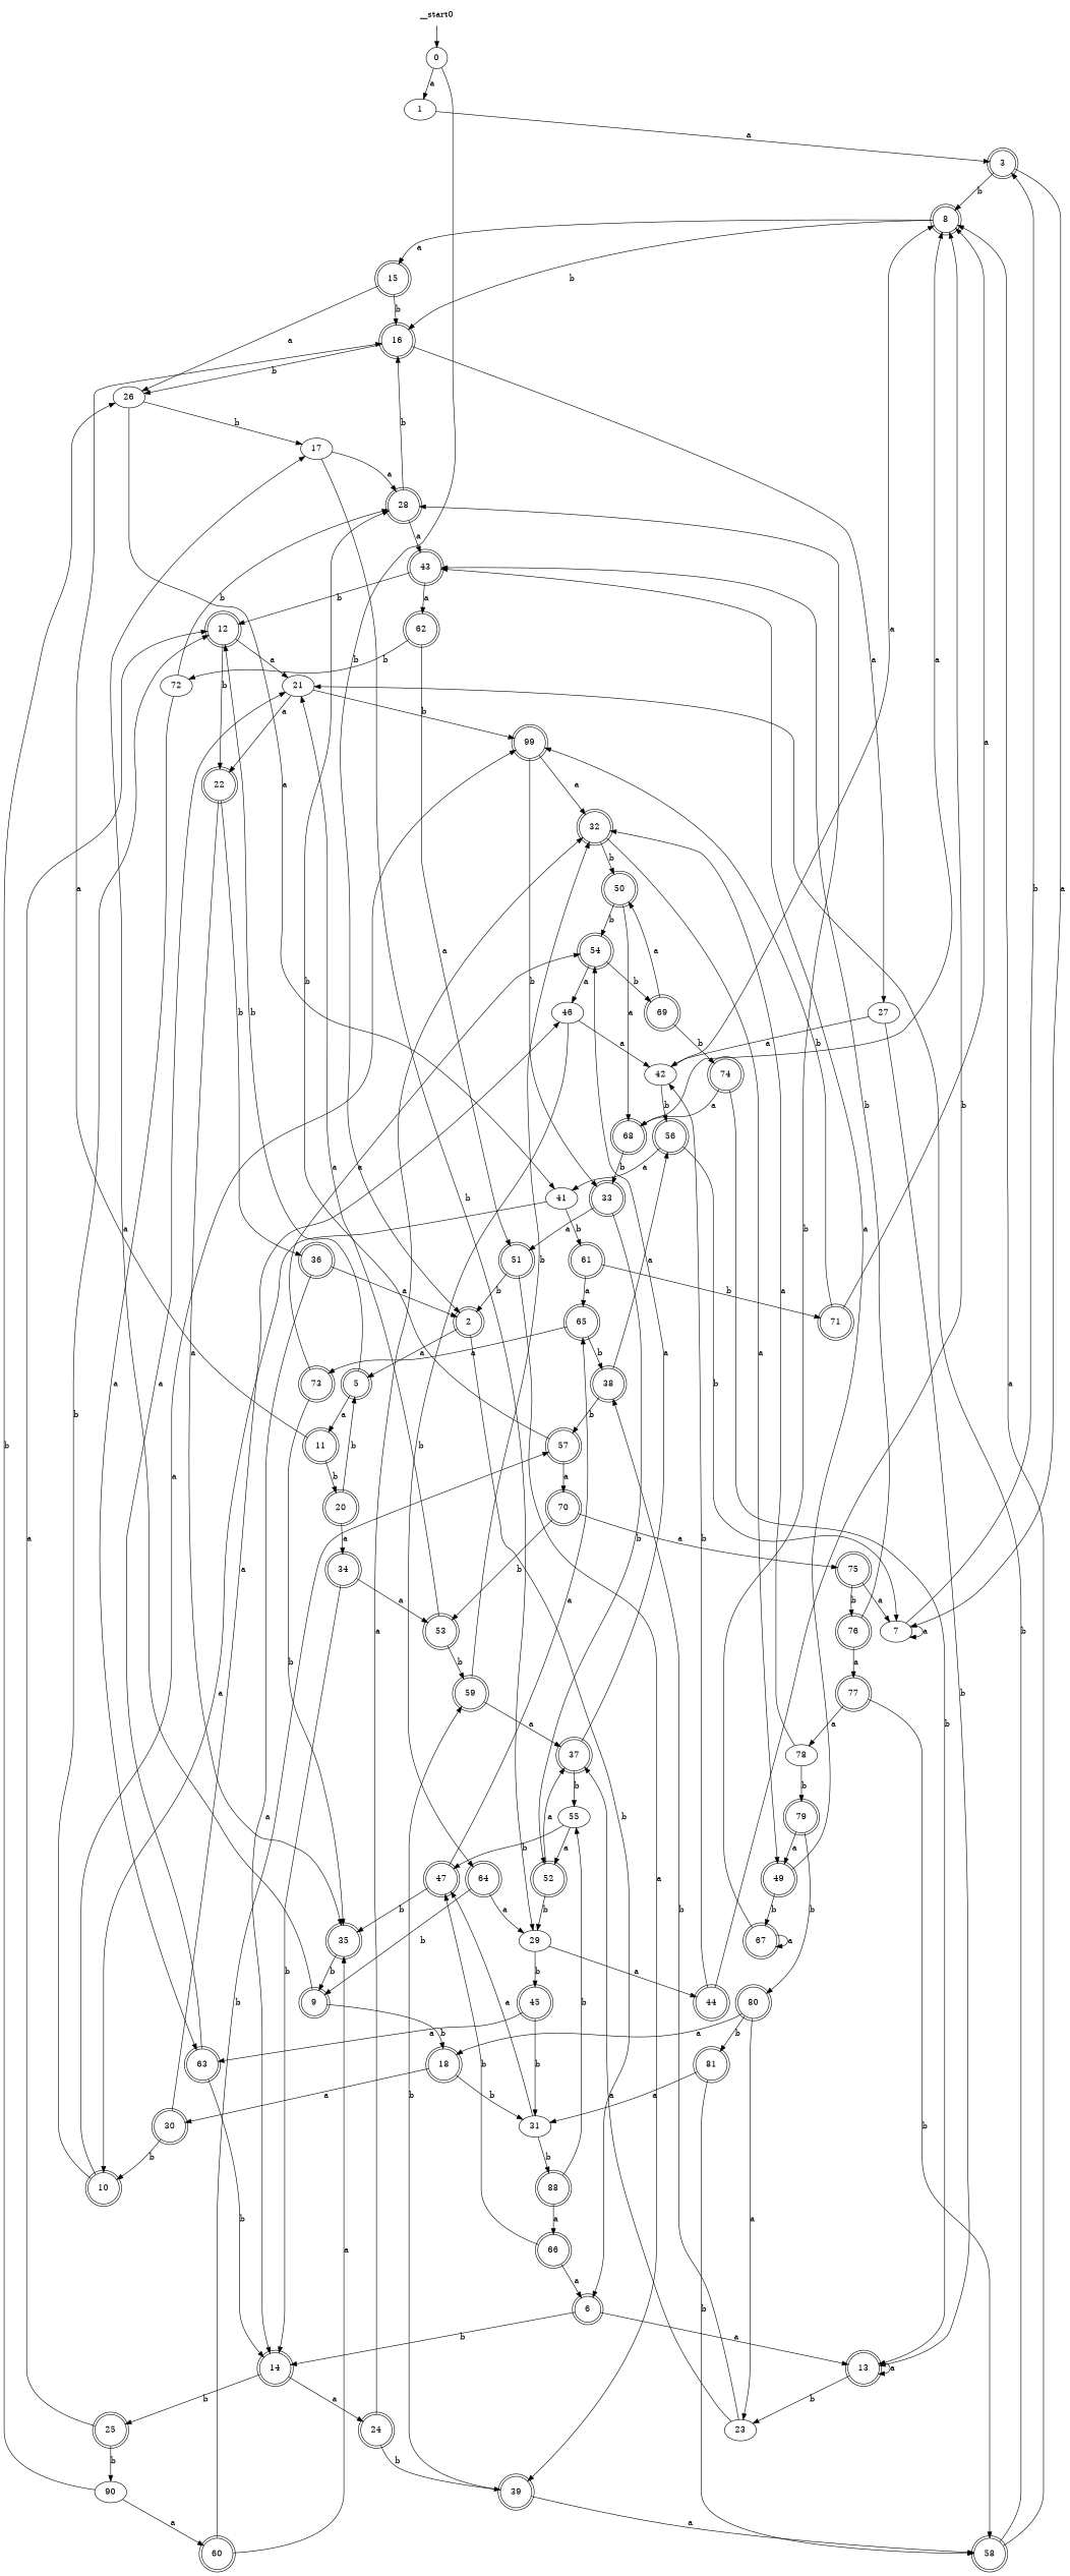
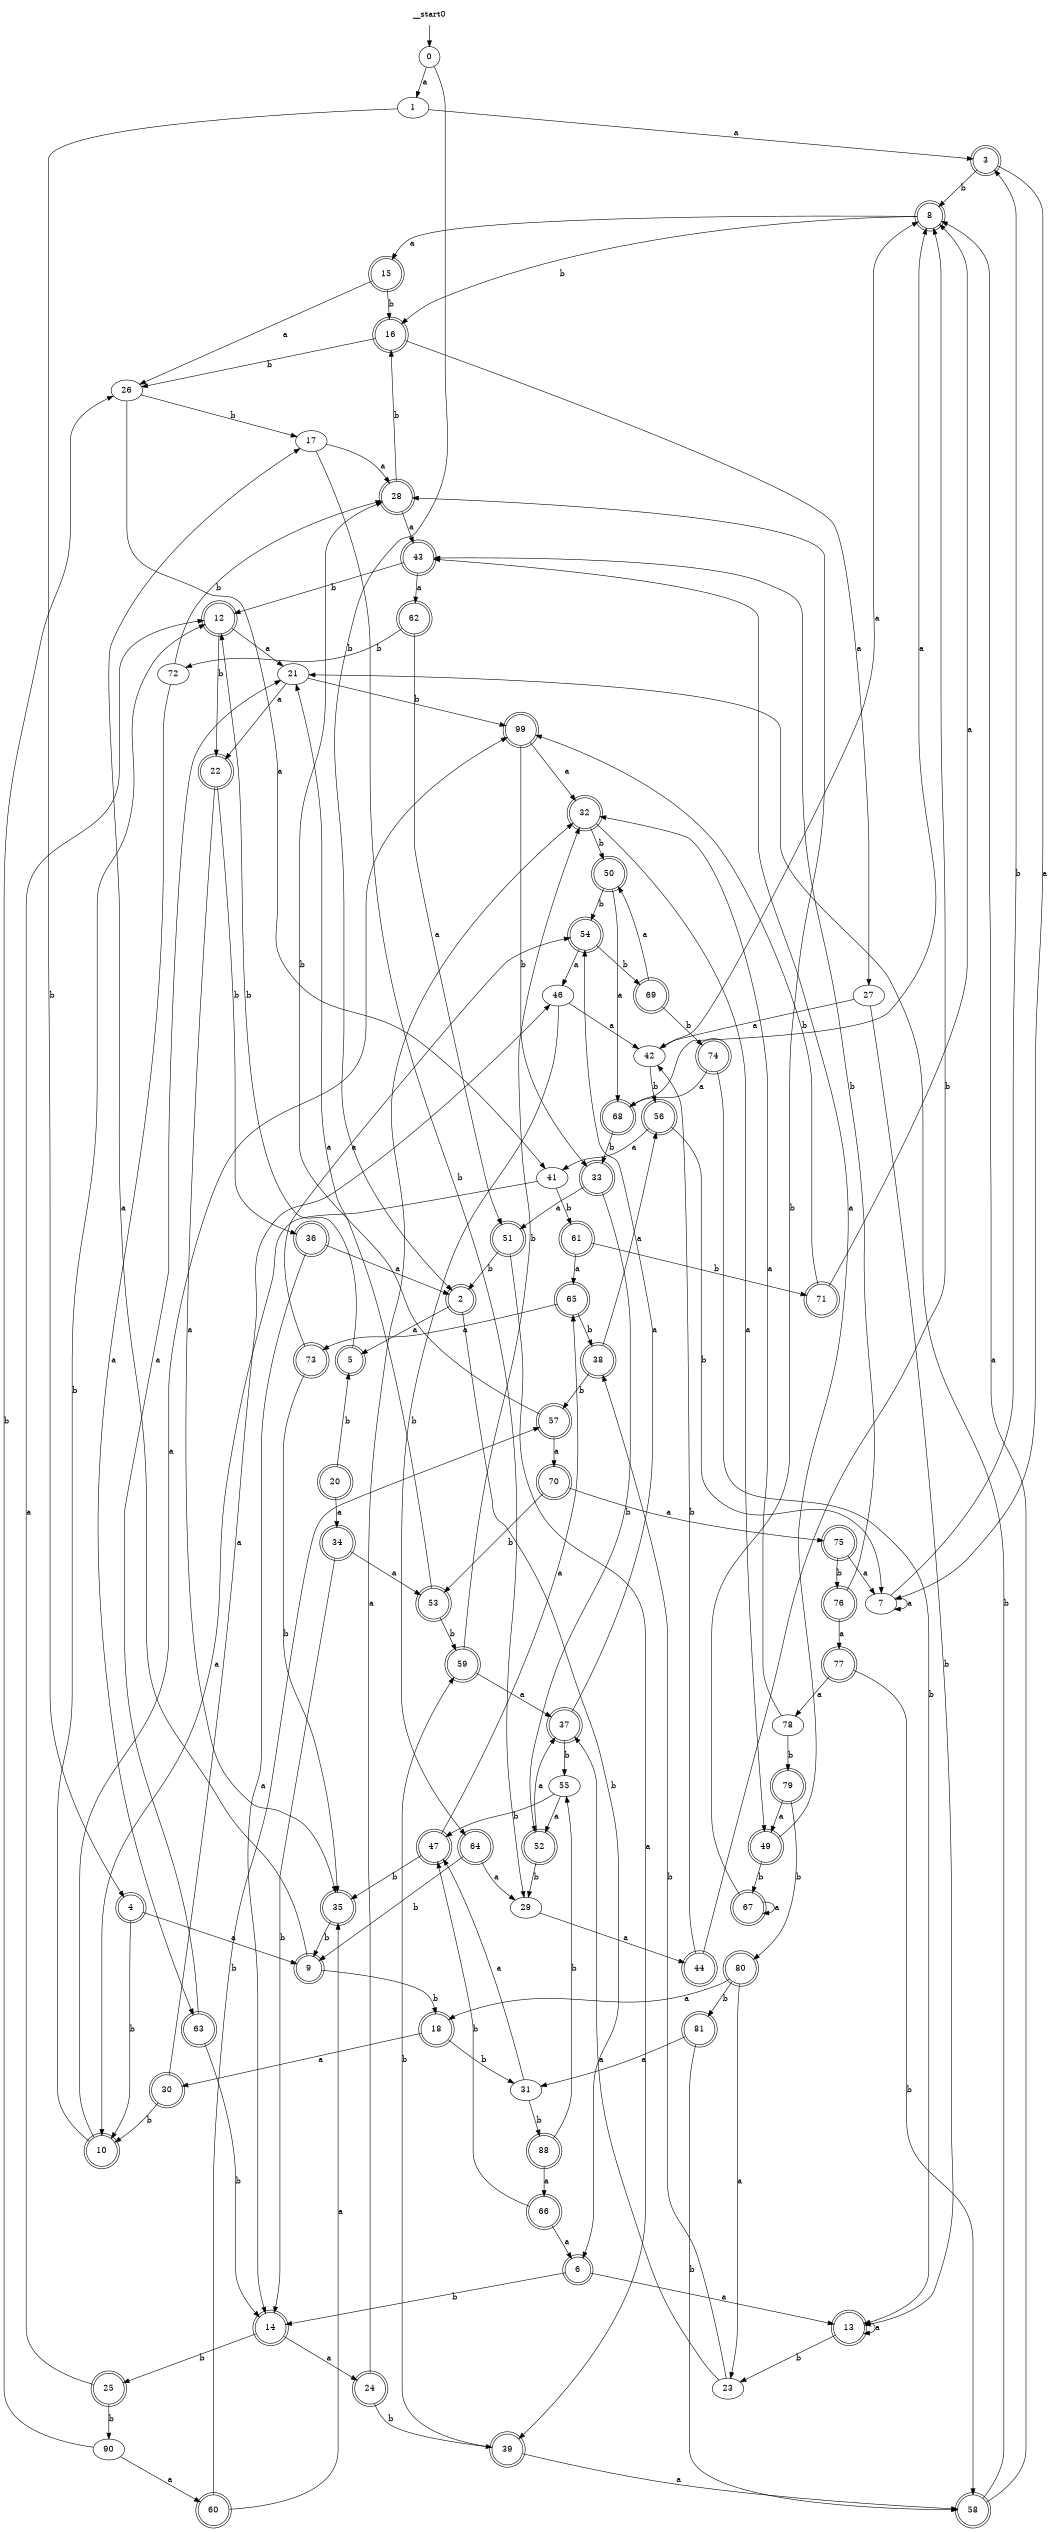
  digraph {
    node [shape=doublecircle]
    __start0 [shape=none]
    0 [shape=circle]
    1 [shape=""]
    2
    3
+   4
    5
    6
    7 [shape=""]
    8
    9
    10
-   11
    12
    13
    14
    15
    16
    17 [shape=""]
    18
    n21 [label=99]
    20
    21 [shape=""]
    22
    23 [shape=""]
    24
    25
    26 [shape=""]
    27 [shape=""]
    28
    29 [shape=""]
    30
    31 [shape=""]
    32
    33
    34
    35
    36
    37
    38
    39
    n42 [label=90 shape=""]
    41 [shape=""]
    42 [shape=""]
    43
    44
-   45
    46 [shape=""]
    47
    n50 [label=88]
    49
    50
    51
    52
    53
    54
    55 [shape=""]
    56
    57
    58
    59
    60
    61
    62
    63
    64
    65
    66
    67
    68
    69
    70
    71
    72 [shape=""]
    73
    74
    75
    76
    77
    78 [shape=""]
    79
    80
    81
    __start0 -> 0
    0 -> 1 [label=a]
    0 -> 2 [label=b]
    1 -> 3 [label=a]
+   1 -> 4 [label=b]
    2 -> 5 [label=a]
    2 -> 6 [label=b]
    3 -> 7 [label=a]
    3 -> 8 [label=b]
-   5 -> 11 [label=a]
+   4 -> 9 [label=a]
+   4 -> 10 [label=b]
    5 -> 12 [label=b]
    6 -> 13 [label=a]
    6 -> 14 [label=b]
    7 -> 3 [label=b]
    7 -> 7 [label=a]
    8 -> 15 [label=a]
    8 -> 16 [label=b]
    9 -> 17 [label=a]
    9 -> 18 [label=b]
    10 -> 12 [label=b]
    10 -> n21 [label=a]
-   11 -> 16 [label=a]
-   11 -> 20 [label=b]
    12 -> 21 [label=a]
    12 -> 22 [label=b]
    13 -> 13 [label=a]
    13 -> 23 [label=b]
    14 -> 24 [label=a]
    14 -> 25 [label=b]
    15 -> 16 [label=b]
    15 -> 26 [label=a]
    16 -> 26 [label=b]
    16 -> 27 [label=a]
    17 -> 28 [label=a]
    17 -> 29 [label=b]
    18 -> 30 [label=a]
    18 -> 31 [label=b]
    n21 -> 32 [label=a]
    n21 -> 33 [label=b]
    20 -> 5 [label=b]
    20 -> 34 [label=a]
    21 -> n21 [label=b]
    21 -> 22 [label=a]
    22 -> 35 [label=a]
    22 -> 36 [label=b]
    23 -> 37 [label=a]
    23 -> 38 [label=b]
    24 -> 32 [label=a]
    24 -> 39 [label=b]
    25 -> 12 [label=a]
    25 -> n42 [label=b]
    26 -> 17 [label=b]
    26 -> 41 [label=a]
    27 -> 13 [label=b]
    27 -> 42 [label=a]
    28 -> 16 [label=b]
    28 -> 43 [label=a]
    29 -> 44 [label=a]
-   29 -> 45 [label=b]
    30 -> 10 [label=b]
    30 -> 46 [label=a]
    31 -> 47 [label=a]
    31 -> n50 [label=b]
    32 -> 49 [label=a]
    32 -> 50 [label=b]
    33 -> 51 [label=a]
    33 -> 52 [label=b]
    34 -> 14 [label=b]
    34 -> 53 [label=a]
    35 -> 9 [label=b]
    36 -> 2 [label=a]
    36 -> 14 [label=a]
    37 -> 54 [label=a]
    37 -> 55 [label=b]
    38 -> 56 [label=a]
    38 -> 57 [label=b]
    39 -> 58 [label=a]
    39 -> 59 [label=b]
    n42 -> 26 [label=b]
    n42 -> 60 [label=a]
    41 -> 10 [label=a]
    41 -> 61 [label=b]
    42 -> 8 [label=a]
    42 -> 56 [label=b]
    43 -> 12 [label=b]
    43 -> 62 [label=a]
    44 -> 8 [label=b]
    44 -> 42 [label=b]
-   45 -> 31 [label=b]
-   45 -> 63 [label=a]
    46 -> 42 [label=a]
    46 -> 64 [label=b]
    47 -> 35 [label=b]
    47 -> 65 [label=a]
    n50 -> 55 [label=b]
    n50 -> 66 [label=a]
    49 -> 43 [label=a]
    49 -> 67 [label=b]
    50 -> 54 [label=b]
    50 -> 68 [label=a]
    51 -> 2 [label=b]
    51 -> 39 [label=a]
    52 -> 29 [label=b]
    52 -> 37 [label=a]
    53 -> 21 [label=a]
    53 -> 59 [label=b]
    54 -> 46 [label=a]
    54 -> 69 [label=b]
    55 -> 47 [label=b]
    55 -> 52 [label=a]
    56 -> 7 [label=b]
    56 -> 41 [label=a]
    57 -> 28 [label=b]
    57 -> 70 [label=a]
    58 -> 8 [label=a]
    58 -> 21 [label=b]
    59 -> 32 [label=b]
    59 -> 37 [label=a]
    60 -> 35 [label=a]
    60 -> 57 [label=b]
    61 -> 65 [label=a]
    61 -> 71 [label=b]
    62 -> 51 [label=a]
    62 -> 72 [label=b]
    63 -> 14 [label=b]
    63 -> 21 [label=a]
    64 -> 9 [label=b]
    64 -> 29 [label=a]
    65 -> 38 [label=b]
    65 -> 73 [label=a]
    66 -> 6 [label=a]
    66 -> 47 [label=b]
    67 -> 28 [label=b]
    67 -> 67 [label=a]
    68 -> 8 [label=a]
    68 -> 33 [label=b]
    69 -> 50 [label=a]
    69 -> 74 [label=b]
    70 -> 53 [label=b]
    70 -> 75 [label=a]
    71 -> 8 [label=a]
    71 -> n21 [label=b]
    72 -> 28 [label=b]
    72 -> 63 [label=a]
    73 -> 35 [label=b]
    73 -> 54 [label=a]
    74 -> 13 [label=b]
    74 -> 68 [label=a]
    75 -> 7 [label=a]
    75 -> 76 [label=b]
    76 -> 43 [label=b]
    76 -> 77 [label=a]
    77 -> 58 [label=b]
    77 -> 78 [label=a]
    78 -> 32 [label=a]
    78 -> 79 [label=b]
    79 -> 49 [label=a]
    79 -> 80 [label=b]
    80 -> 18 [label=a]
    80 -> 23 [label=a]
    80 -> 81 [label=b]
    81 -> 31 [label=a]
    81 -> 58 [label=b]
  }
